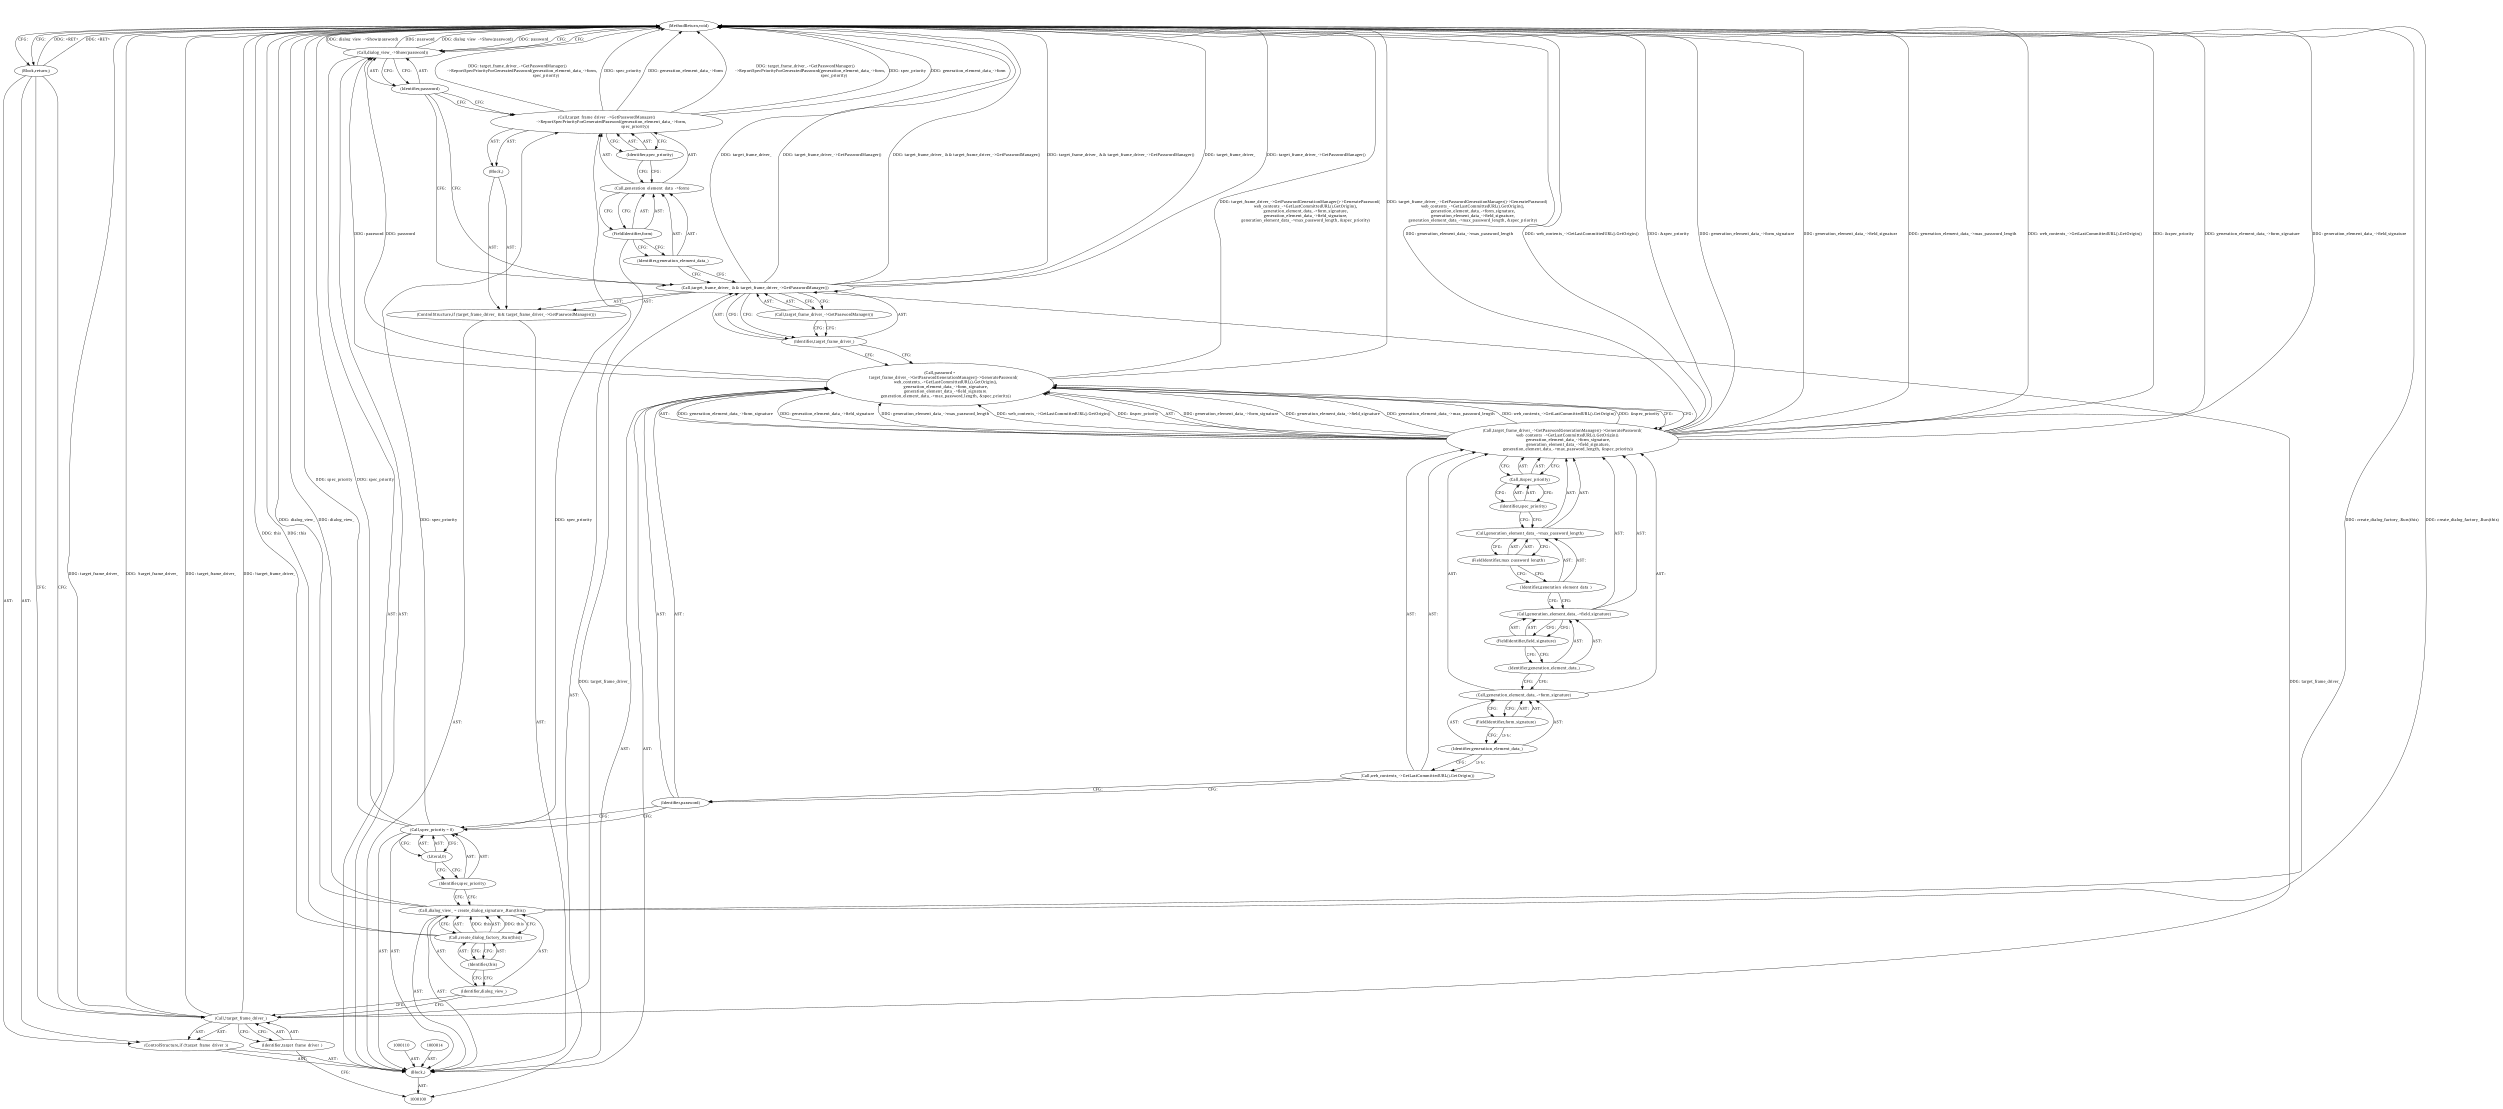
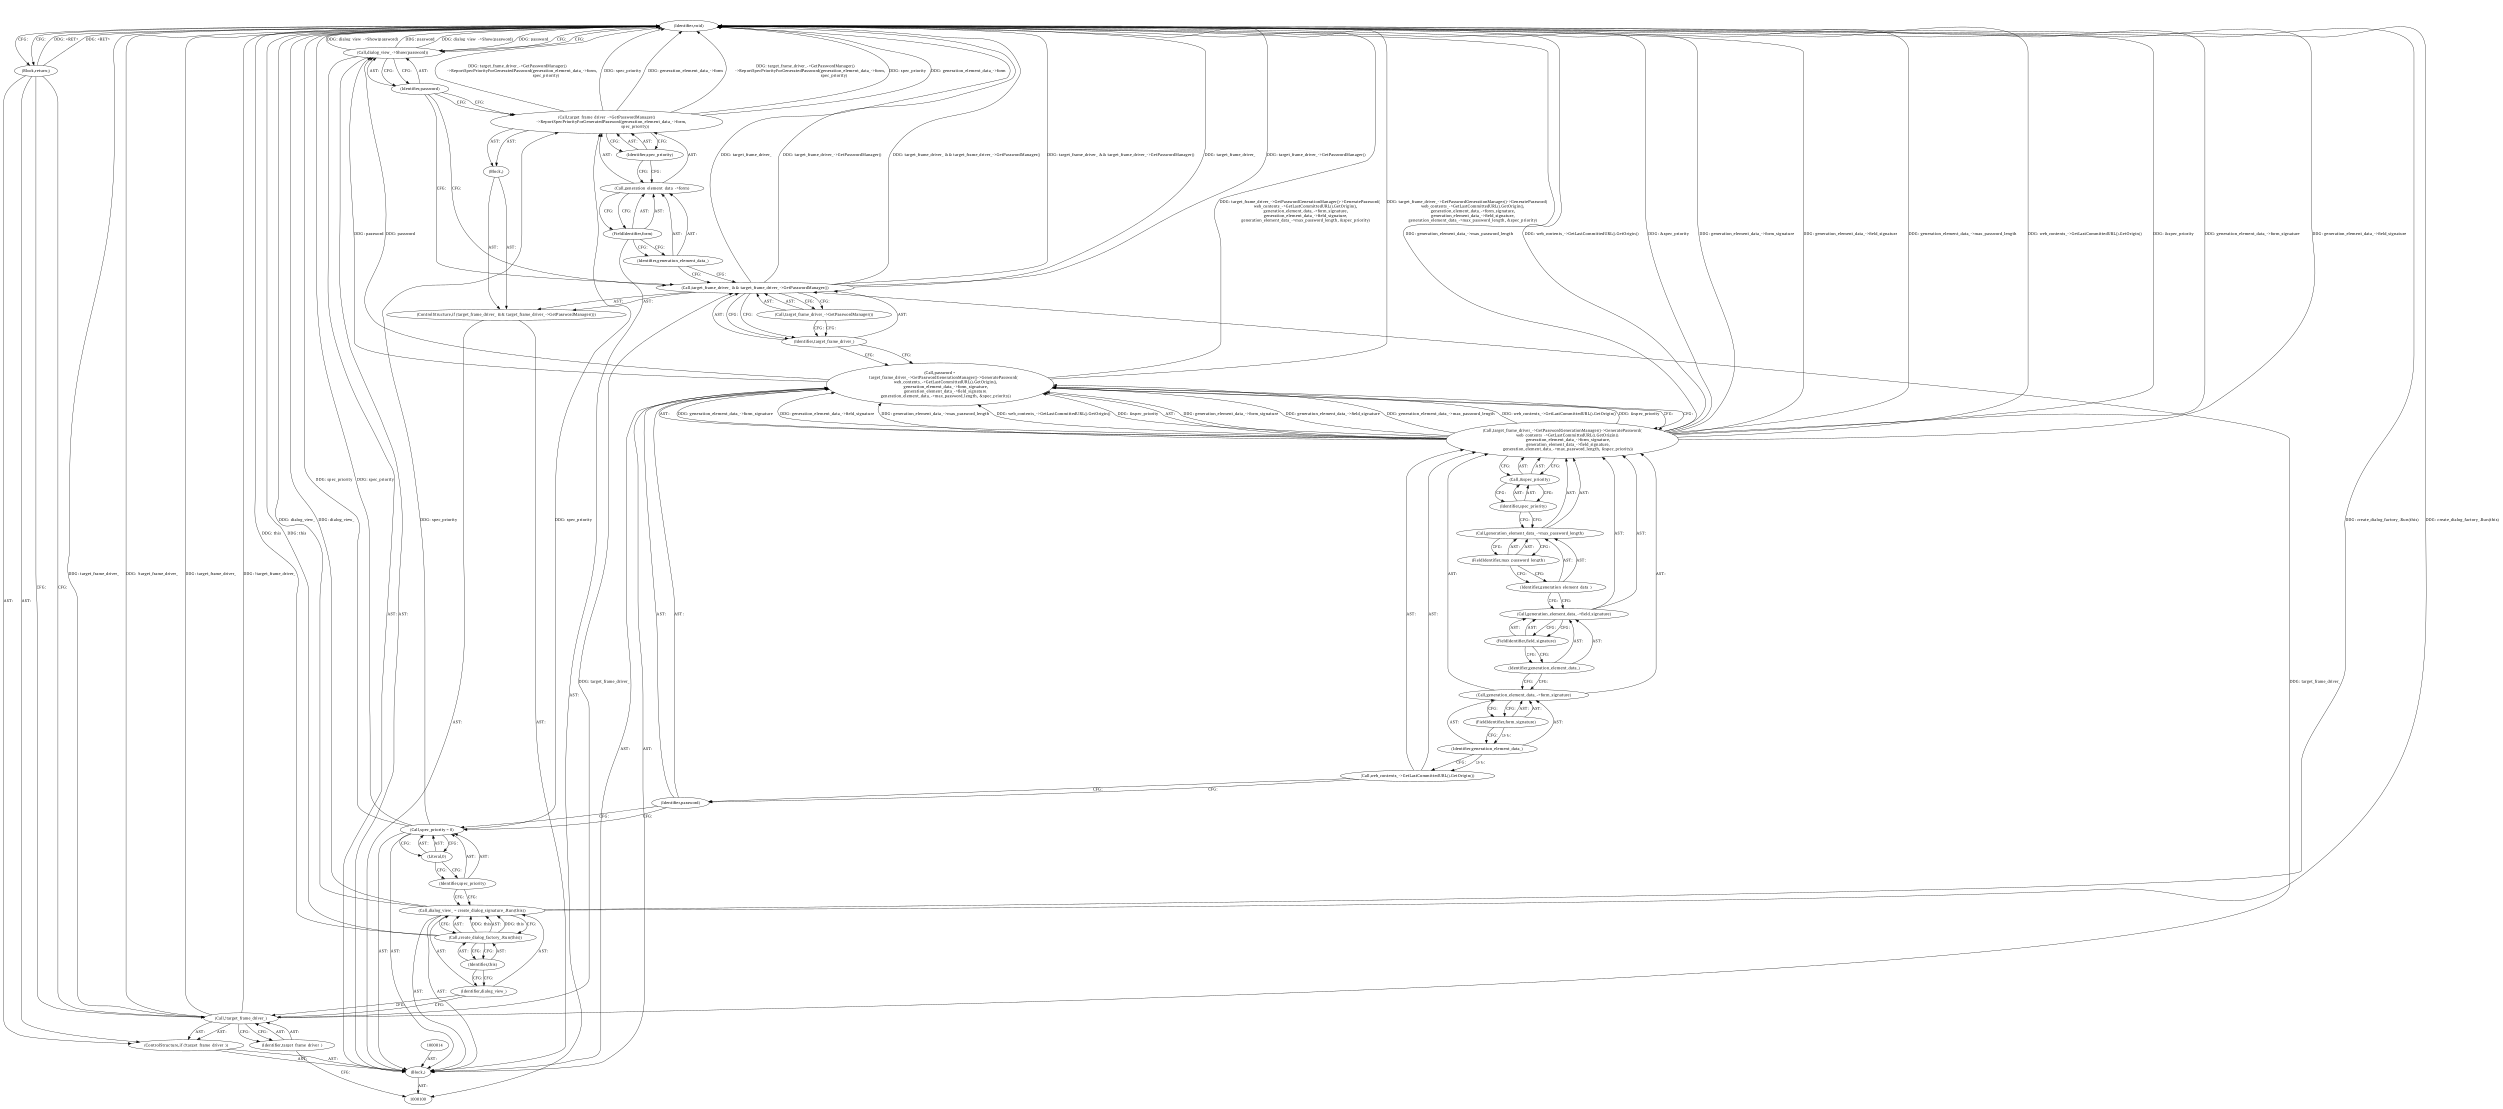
  digraph {
    fontname="PT Serif"
    node [fontname="PT Serif"]
    edge [fontname="PT Serif"]
-   n1 [label="(MethodReturn,void)"]
+   n1 [label="(Identifier,void)"]
    n2 [label="(Call,dialog_view_->Show(password))"]
    n3 [label="(Block,return;)"]
    n4 [label="(Block,)"]
    n5 [label="(Identifier,password)"]
    n6 [label="(ControlStructure,if (!target_frame_driver_))"]
    n7 [label="(Call,!target_frame_driver_)"]
    1000100
    n9 [label="(Call,generation_element_data_->field_signature)"]
    n10 [label="(FieldIdentifier,field_signature)"]
    n11 [label="(Call,target_frame_driver_->GetPasswordGenerationManager()->GeneratePassword(\n          web_contents_->GetLastCommittedURL().GetOrigin(),\n          generation_element_data_->form_signature,\n          generation_element_data_->field_signature,\n          generation_element_data_->max_password_length, &spec_priority))"]
    n12 [label="(Identifier,generation_element_data_)"]
    n13 [label="(Call,&spec_priority)"]
    n14 [label="(Call,password =\n      target_frame_driver_->GetPasswordGenerationManager()->GeneratePassword(\n          web_contents_->GetLastCommittedURL().GetOrigin(),\n          generation_element_data_->form_signature,\n          generation_element_data_->field_signature,\n          generation_element_data_->max_password_length, &spec_priority))"]
    n15 [label="(Call,generation_element_data_->form_signature)"]
    n16 [label="(FieldIdentifier,form_signature)"]
    n17 [label="(Call,generation_element_data_->max_password_length)"]
    n18 [label="(FieldIdentifier,max_password_length)"]
    n19 [label="(Identifier,generation_element_data_)"]
    n20 [label="(Identifier,spec_priority)"]
    n21 [label="(ControlStructure,if (target_frame_driver_ && target_frame_driver_->GetPasswordManager()))"]
    n22 [label="(Call,target_frame_driver_->GetPasswordManager())"]
    n23 [label="(Call,target_frame_driver_ && target_frame_driver_->GetPasswordManager())"]
    n24 [label="(Identifier,target_frame_driver_)"]
    n25 [label="(Block,)"]
    n26 [label="(Call,target_frame_driver_->GetPasswordManager()\n        ->ReportSpecPriorityForGeneratedPassword(generation_element_data_->form,\n                                                 spec_priority))"]
    n27 [label="(Identifier,spec_priority)"]
    n28 [label="(Call,generation_element_data_->form)"]
    n29 [label="(FieldIdentifier,form)"]
    n30 [label="(Identifier,generation_element_data_)"]
    n31 [label="(Identifier,target_frame_driver_)"]
    n32 [label="(Call,create_dialog_factory_.Run(this))"]
    n33 [label="(Call,dialog_view_ = create_dialog_signature_.Run(this))"]
    n34 [label="(Identifier,this)"]
    n35 [label="(Identifier,dialog_view_)"]
    n36 [label="(Call,spec_priority = 0)"]
    n37 [label="(Literal,0)"]
    n38 [label="(Identifier,spec_priority)"]
    n39 [label="(Identifier,password)"]
    n40 [label="(Call,web_contents_->GetLastCommittedURL().GetOrigin())"]
    n41 [label="(Identifier,generation_element_data_)"]
-   1000110
    n43 [label=1000014]
    n1 -> n2 [label="CFG: "]
    n1 -> n2 [label="CFG: "]
    n1 -> n3 [label="CFG: "]
    n1 -> n3 [label="CFG: "]
    n2 -> n1 [label="DDG: dialog_view_->Show(password)"]
    n2 -> n1 [label="DDG: password"]
    n2 -> n1 [label="DDG: dialog_view_->Show(password)"]
    n2 -> n1 [label="DDG: password"]
    n2 -> n4 [label="AST: "]
    n2 -> n4 [label="AST: "]
    n2 -> n5 [label="CFG: "]
    n2 -> n5 [label="CFG: "]
    n3 -> n1 [label="DDG: <RET>"]
    n3 -> n1 [label="DDG: <RET>"]
    n3 -> n6 [label="AST: "]
    n3 -> n6 [label="AST: "]
    n3 -> n7 [label="CFG: "]
    n3 -> n7 [label="CFG: "]
    n4 -> 1000100 [label="AST: "]
    n5 -> n2 [label="AST: "]
    n5 -> n2 [label="AST: "]
    n5 -> n23 [label="CFG: "]
    n5 -> n23 [label="CFG: "]
    n5 -> n26 [label="CFG: "]
    n5 -> n26 [label="CFG: "]
    n6 -> n4 [label="AST: "]
    n6 -> n4 [label="AST: "]
    n7 -> n1 [label="DDG: target_frame_driver_"]
    n7 -> n1 [label="DDG: !target_frame_driver_"]
    n7 -> n1 [label="DDG: target_frame_driver_"]
    n7 -> n1 [label="DDG: !target_frame_driver_"]
    n7 -> n6 [label="AST: "]
    n7 -> n6 [label="AST: "]
    n7 -> n23 [label="DDG: target_frame_driver_"]
    n7 -> n23 [label="DDG: target_frame_driver_"]
    n7 -> n31 [label="CFG: "]
    n7 -> n31 [label="CFG: "]
    n9 -> n10 [label="CFG: "]
    n9 -> n10 [label="CFG: "]
    n9 -> n11 [label="AST: "]
    n9 -> n11 [label="AST: "]
    n10 -> n9 [label="AST: "]
    n10 -> n9 [label="AST: "]
    n10 -> n12 [label="CFG: "]
    n10 -> n12 [label="CFG: "]
    n11 -> n1 [label="DDG: generation_element_data_->max_password_length"]
    n11 -> n1 [label="DDG: web_contents_->GetLastCommittedURL().GetOrigin()"]
    n11 -> n1 [label="DDG: &spec_priority"]
    n11 -> n1 [label="DDG: generation_element_data_->form_signature"]
    n11 -> n1 [label="DDG: generation_element_data_->field_signature"]
    n11 -> n1 [label="DDG: generation_element_data_->max_password_length"]
    n11 -> n1 [label="DDG: web_contents_->GetLastCommittedURL().GetOrigin()"]
    n11 -> n1 [label="DDG: &spec_priority"]
    n11 -> n1 [label="DDG: generation_element_data_->form_signature"]
    n11 -> n1 [label="DDG: generation_element_data_->field_signature"]
    n11 -> n13 [label="CFG: "]
    n11 -> n13 [label="CFG: "]
    n11 -> n14 [label="AST: "]
    n11 -> n14 [label="DDG: generation_element_data_->form_signature"]
    n11 -> n14 [label="DDG: generation_element_data_->field_signature"]
    n11 -> n14 [label="DDG: generation_element_data_->max_password_length"]
    n11 -> n14 [label="DDG: web_contents_->GetLastCommittedURL().GetOrigin()"]
    n11 -> n14 [label="DDG: &spec_priority"]
    n11 -> n14 [label="AST: "]
    n11 -> n14 [label="DDG: generation_element_data_->form_signature"]
    n11 -> n14 [label="DDG: generation_element_data_->field_signature"]
    n11 -> n14 [label="DDG: generation_element_data_->max_password_length"]
    n11 -> n14 [label="DDG: web_contents_->GetLastCommittedURL().GetOrigin()"]
    n11 -> n14 [label="DDG: &spec_priority"]
    n12 -> n9 [label="AST: "]
    n12 -> n9 [label="AST: "]
    n12 -> n15 [label="CFG: "]
    n12 -> n15 [label="CFG: "]
    n13 -> n11 [label="AST: "]
    n13 -> n11 [label="AST: "]
    n13 -> n20 [label="CFG: "]
    n13 -> n20 [label="CFG: "]
    n14 -> n1 [label="DDG: target_frame_driver_->GetPasswordGenerationManager()->GeneratePassword(\n          web_contents_->GetLastCommittedURL().GetOrigin(),\n          generation_element_data_->form_signature,\n          generation_element_data_->field_signature,\n          generation_element_data_->max_password_length, &spec_priority)"]
    n14 -> n1 [label="DDG: target_frame_driver_->GetPasswordGenerationManager()->GeneratePassword(\n          web_contents_->GetLastCommittedURL().GetOrigin(),\n          generation_element_data_->form_signature,\n          generation_element_data_->field_signature,\n          generation_element_data_->max_password_length, &spec_priority)"]
    n14 -> n2 [label="DDG: password"]
    n14 -> n2 [label="DDG: password"]
    n14 -> n4 [label="AST: "]
    n14 -> n4 [label="AST: "]
    n14 -> n11 [label="CFG: "]
    n14 -> n11 [label="CFG: "]
    n15 -> n11 [label="AST: "]
    n15 -> n11 [label="AST: "]
    n15 -> n16 [label="CFG: "]
    n15 -> n16 [label="CFG: "]
    n16 -> n15 [label="AST: "]
    n16 -> n15 [label="AST: "]
    n16 -> n41 [label="CFG: "]
    n16 -> n41 [label="CFG: "]
    n17 -> n11 [label="AST: "]
    n17 -> n11 [label="AST: "]
    n17 -> n18 [label="CFG: "]
    n17 -> n18 [label="CFG: "]
    n18 -> n17 [label="AST: "]
    n18 -> n17 [label="AST: "]
    n18 -> n19 [label="CFG: "]
    n18 -> n19 [label="CFG: "]
    n19 -> n9 [label="CFG: "]
    n19 -> n9 [label="CFG: "]
    n19 -> n17 [label="AST: "]
    n19 -> n17 [label="AST: "]
    n20 -> n13 [label="AST: "]
    n20 -> n13 [label="AST: "]
    n20 -> n17 [label="CFG: "]
    n20 -> n17 [label="CFG: "]
    n21 -> n4 [label="AST: "]
    n21 -> n4 [label="AST: "]
    n22 -> n23 [label="AST: "]
    n22 -> n23 [label="AST: "]
    n22 -> n24 [label="CFG: "]
    n22 -> n24 [label="CFG: "]
    n23 -> n1 [label="DDG: target_frame_driver_ && target_frame_driver_->GetPasswordManager()"]
    n23 -> n1 [label="DDG: target_frame_driver_"]
    n23 -> n1 [label="DDG: target_frame_driver_->GetPasswordManager()"]
    n23 -> n1 [label="DDG: target_frame_driver_ && target_frame_driver_->GetPasswordManager()"]
    n23 -> n1 [label="DDG: target_frame_driver_"]
    n23 -> n1 [label="DDG: target_frame_driver_->GetPasswordManager()"]
    n23 -> n21 [label="AST: "]
    n23 -> n21 [label="AST: "]
    n23 -> n22 [label="CFG: "]
    n23 -> n22 [label="CFG: "]
    n23 -> n24 [label="CFG: "]
    n23 -> n24 [label="CFG: "]
    n24 -> n14 [label="CFG: "]
    n24 -> n14 [label="CFG: "]
    n24 -> n23 [label="AST: "]
    n24 -> n23 [label="AST: "]
    n25 -> n21 [label="AST: "]
    n25 -> n21 [label="AST: "]
    n26 -> n1 [label="DDG: target_frame_driver_->GetPasswordManager()\n        ->ReportSpecPriorityForGeneratedPassword(generation_element_data_->form,\n                                                 spec_priority)"]
    n26 -> n1 [label="DDG: spec_priority"]
    n26 -> n1 [label="DDG: generation_element_data_->form"]
    n26 -> n1 [label="DDG: target_frame_driver_->GetPasswordManager()\n        ->ReportSpecPriorityForGeneratedPassword(generation_element_data_->form,\n                                                 spec_priority)"]
    n26 -> n1 [label="DDG: spec_priority"]
    n26 -> n1 [label="DDG: generation_element_data_->form"]
    n26 -> n25 [label="AST: "]
    n26 -> n25 [label="AST: "]
    n26 -> n27 [label="CFG: "]
    n26 -> n27 [label="CFG: "]
    n27 -> n26 [label="AST: "]
    n27 -> n26 [label="AST: "]
    n27 -> n28 [label="CFG: "]
    n27 -> n28 [label="CFG: "]
    n28 -> n26 [label="AST: "]
    n28 -> n26 [label="AST: "]
    n28 -> n29 [label="CFG: "]
    n28 -> n29 [label="CFG: "]
    n29 -> 1000100 [label="AST: "]
    n29 -> n28 [label="AST: "]
    n29 -> n28 [label="AST: "]
    n29 -> n30 [label="CFG: "]
    n29 -> n30 [label="CFG: "]
    n30 -> n23 [label="CFG: "]
    n30 -> n23 [label="CFG: "]
    n30 -> n28 [label="AST: "]
    n30 -> n28 [label="AST: "]
    n31 -> n7 [label="AST: "]
    n31 -> n7 [label="AST: "]
    n31 -> 1000100 [label="CFG: "]
    n32 -> n1 [label="DDG: this"]
    n32 -> n1 [label="DDG: this"]
    n32 -> n33 [label="AST: "]
    n32 -> n33 [label="DDG: this"]
    n32 -> n33 [label="AST: "]
    n32 -> n33 [label="DDG: this"]
    n32 -> n34 [label="CFG: "]
    n32 -> n34 [label="CFG: "]
    n33 -> n1 [label="DDG: create_dialog_factory_.Run(this)"]
    n33 -> n1 [label="DDG: dialog_view_"]
    n33 -> n1 [label="DDG: create_dialog_factory_.Run(this)"]
    n33 -> n1 [label="DDG: dialog_view_"]
    n33 -> n4 [label="AST: "]
    n33 -> n4 [label="AST: "]
    n33 -> n32 [label="CFG: "]
    n33 -> n32 [label="CFG: "]
    n34 -> n32 [label="AST: "]
    n34 -> n32 [label="AST: "]
    n34 -> n35 [label="CFG: "]
    n34 -> n35 [label="CFG: "]
    n35 -> n7 [label="CFG: "]
    n35 -> n7 [label="CFG: "]
    n35 -> n33 [label="AST: "]
    n35 -> n33 [label="AST: "]
    n36 -> n1 [label="DDG: spec_priority"]
    n36 -> n1 [label="DDG: spec_priority"]
    n36 -> n4 [label="AST: "]
    n36 -> n4 [label="AST: "]
    n36 -> n26 [label="DDG: spec_priority"]
    n36 -> n26 [label="DDG: spec_priority"]
    n36 -> n37 [label="CFG: "]
    n36 -> n37 [label="CFG: "]
    n37 -> n36 [label="AST: "]
    n37 -> n36 [label="AST: "]
    n37 -> n38 [label="CFG: "]
    n37 -> n38 [label="CFG: "]
    n38 -> n33 [label="CFG: "]
    n38 -> n33 [label="CFG: "]
    n38 -> n36 [label="AST: "]
    n38 -> n36 [label="AST: "]
    n39 -> n14 [label="AST: "]
    n39 -> n14 [label="AST: "]
    n39 -> n36 [label="CFG: "]
    n39 -> n36 [label="CFG: "]
    n40 -> n11 [label="AST: "]
    n40 -> n11 [label="AST: "]
    n40 -> n39 [label="CFG: "]
    n40 -> n39 [label="CFG: "]
    n41 -> n15 [label="AST: "]
    n41 -> n15 [label="AST: "]
    n41 -> n40 [label="CFG: "]
    n41 -> n40 [label="CFG: "]
-   1000110 -> n4 [label="AST: "]
    n43 -> n4 [label="AST: "]
  }
